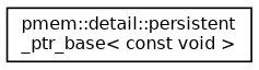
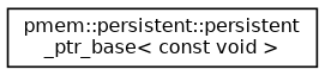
  digraph {
    rankdir=LR
-   n1 [color=black fillcolor=white fontname=Helvetica fontsize=10 height=0.2 label="pmem::detail::persistent\l_ptr_base\< const void \>" shape=record style=filled width=0.4]
+   n1 [color=black fillcolor=white fontname=Helvetica fontsize=10 height=0.2 label="pmem::persistent::persistent\l_ptr_base\< const void \>" shape=record style=filled width=0.4]
  }
